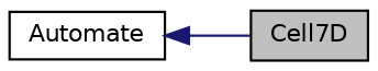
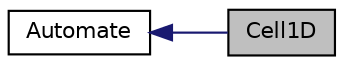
  digraph {
    rankdir=LR
    node [color=black fontname=Helvetica fontsize=10 shape=record style=filled]
-   n1 [fillcolor=grey75 fontcolor=black height=0.2 label=Cell7D width=0.4]
+   n1 [fillcolor=grey75 fontcolor=black height=0.2 label=Cell1D width=0.4]
    n2 [fillcolor=white height=0.2 label=Automate width=0.4]
    n2 -> n1 [color=midnightblue dir=back fontname=Helvetica fontsize=10 labelfontname=Helvetica labelfontsize=10 style=solid]
  }
